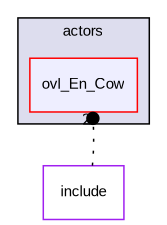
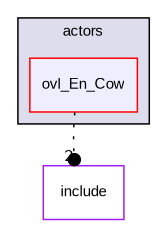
  digraph {
    compound=true
    fontname="Liberation Sans"
    node [fontname="Liberation Sans" fontsize=10 shape=box style=filled]
    n1 [fillcolor="#eeeeff" label=ovl_En_Cow pencolor=black color=red]
    n2 [color=purple fillcolor=white label=include]
    subgraph cluster_1 {
      bgcolor="#ddddee"
      fontsize=10
      label=actors
      pencolor=black
      n1
    }
-   n2 -> n1 [headlabel=2 labeldistance=1.5 labelfontname=Helvetica labelfontsize=10 style=dotted arrowhead=dot fontname="Liberation Sans"]
+   n1 -> n2 [headlabel=2 labeldistance=1.5 labelfontname=Helvetica labelfontsize=10 style=dotted arrowhead=dot fontname="Liberation Sans"]
  }
